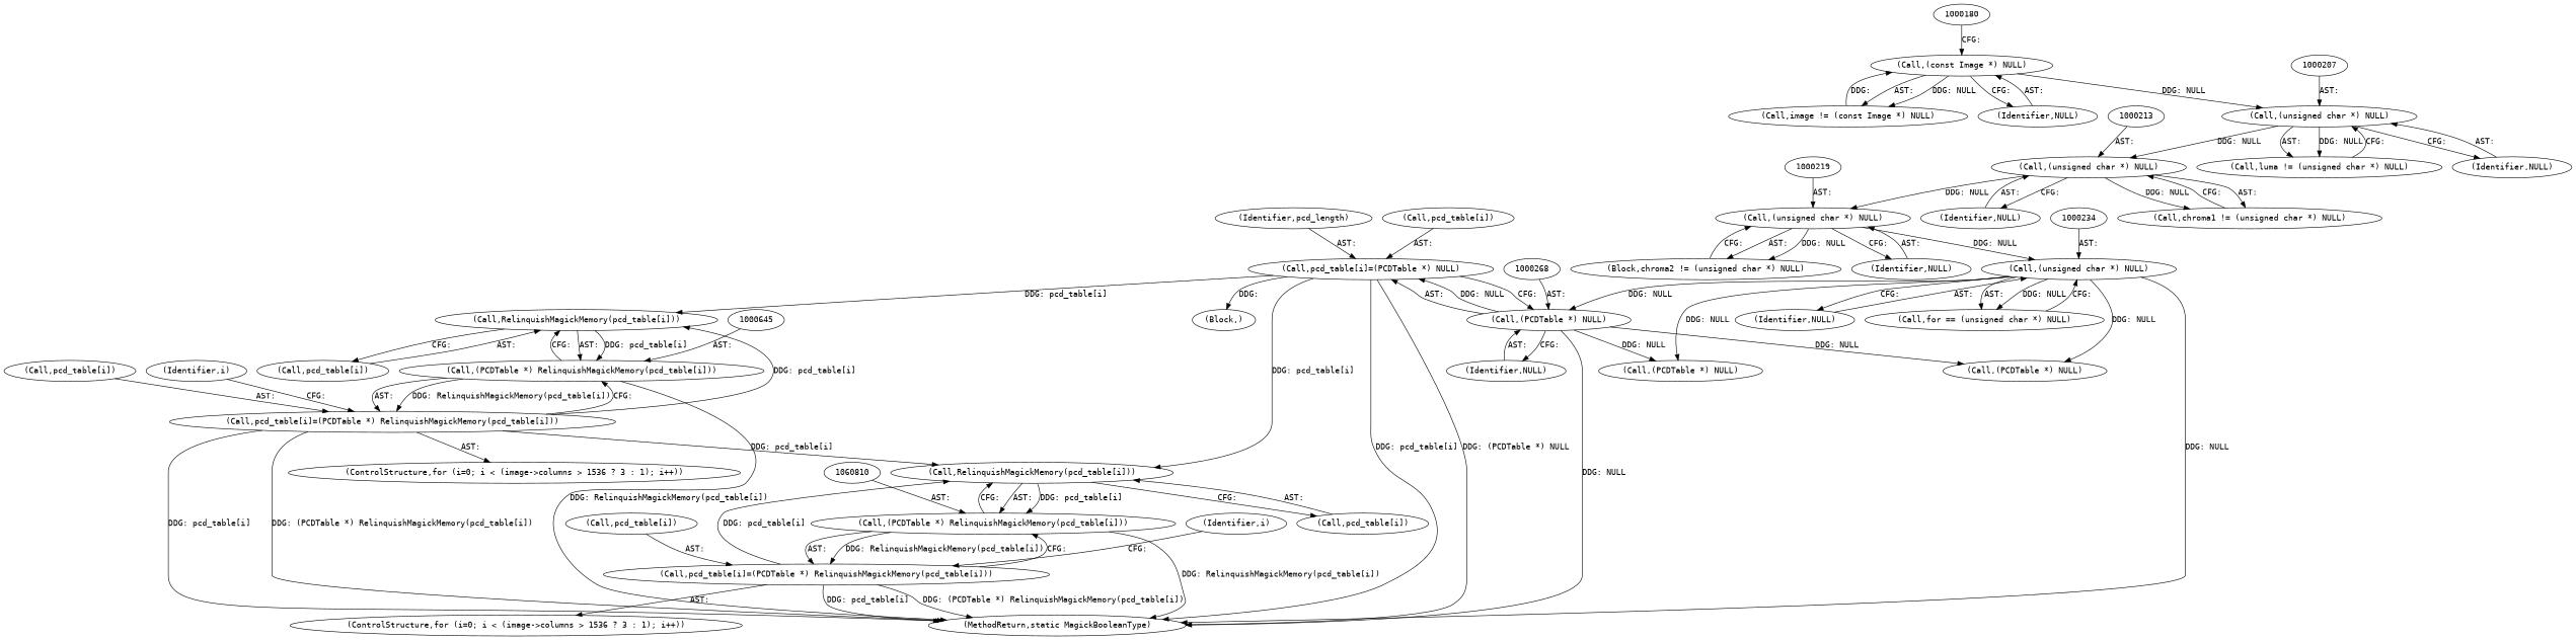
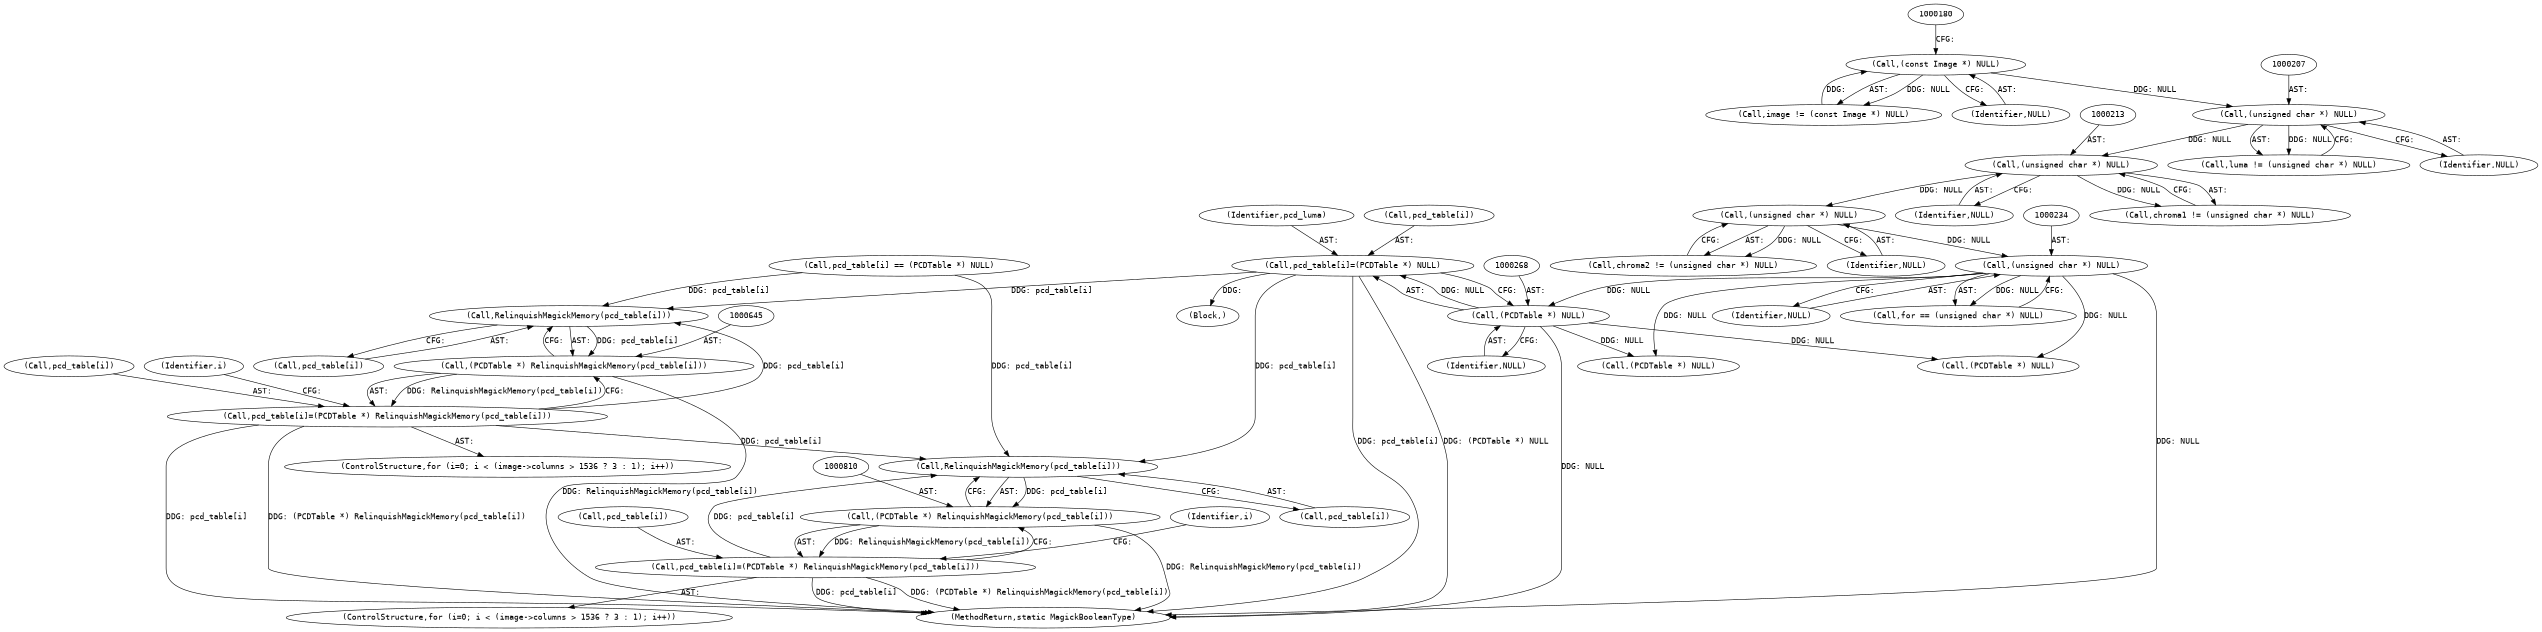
  digraph {
    fontname="DejaVu Sans Mono"
    node [fontname="DejaVu Sans Mono"]
    edge [fontname="DejaVu Sans Mono"]
    n1 [label="(Call,pcd_table[i]=(PCDTable *) NULL)"]
    n2 [label="(Call,(PCDTable *) NULL)"]
    n3 [label="(Call,RelinquishMagickMemory(pcd_table[i]))"]
    n4 [label="(Call,RelinquishMagickMemory(pcd_table[i]))"]
    n5 [label="(MethodReturn,static MagickBooleanType)"]
    n6 [label="(Block,)"]
    n7 [label="(Call,(PCDTable *) NULL)"]
    n8 [label="(Call,(PCDTable *) NULL)"]
    n9 [label="(Identifier,NULL)"]
    n10 [label="(Call,(PCDTable *) RelinquishMagickMemory(pcd_table[i]))"]
    n11 [label="(Call,pcd_table[i])"]
    n12 [label="(Call,(PCDTable *) RelinquishMagickMemory(pcd_table[i]))"]
    n13 [label="(Call,pcd_table[i])"]
    n14 [label="(Call,(unsigned char *) NULL)"]
    n15 [label="(Identifier,NULL)"]
    n16 [label="(Call,for == (unsigned char *) NULL)"]
    n17 [label="(Call,(unsigned char *) NULL)"]
-   n18 [label="(Block,chroma2 != (unsigned char *) NULL)"]
+   n18 [label="(Call,chroma2 != (unsigned char *) NULL)"]
    n19 [label="(Identifier,NULL)"]
    n20 [label="(Call,(unsigned char *) NULL)"]
    n21 [label="(Identifier,NULL)"]
    n22 [label="(Call,chroma1 != (unsigned char *) NULL)"]
    n23 [label="(Call,(unsigned char *) NULL)"]
    n24 [label="(Call,luma != (unsigned char *) NULL)"]
    n25 [label="(Identifier,NULL)"]
    n26 [label="(Call,(const Image *) NULL)"]
    n27 [label="(Call,image != (const Image *) NULL)"]
    n28 [label="(Identifier,NULL)"]
    n29 [label="(Call,pcd_table[i]=(PCDTable *) RelinquishMagickMemory(pcd_table[i]))"]
    n30 [label="(ControlStructure,for (i=0; i < (image->columns > 1536 ? 3 : 1); i++))"]
    n31 [label="(Call,pcd_table[i]=(PCDTable *) RelinquishMagickMemory(pcd_table[i]))"]
    n32 [label="(ControlStructure,for (i=0; i < (image->columns > 1536 ? 3 : 1); i++))"]
    n33 [label="(Call,pcd_table[i])"]
-   n34 [label="(Identifier,pcd_length)"]
+   n34 [label="(Identifier,pcd_luma)"]
+   n35 [label="(Call,pcd_table[i] == (PCDTable *) NULL)"]
    n36 [label="(Call,pcd_table[i])"]
    n37 [label="(Identifier,i)"]
    n38 [label="(Call,pcd_table[i])"]
    n39 [label="(Identifier,i)"]
    1000268
    1000234
-   1000219
    1000213
    1000207
    1000180
    1000645
-   1000810 [label=1060810]
+   1000810
    n1 -> n2 [label="CFG: "]
    n1 -> n3 [label="DDG: pcd_table[i]"]
    n1 -> n4 [label="DDG: pcd_table[i]"]
    n1 -> n5 [label="DDG: (PCDTable *) NULL"]
    n1 -> n5 [label="DDG: pcd_table[i]"]
    n1 -> n6 [label="DDG: "]
    n2 -> n1 [label="AST: "]
    n2 -> n1 [label="DDG: NULL"]
    n2 -> n5 [label="DDG: NULL"]
    n2 -> n7 [label="DDG: NULL"]
    n2 -> n8 [label="DDG: NULL"]
    n2 -> n9 [label="CFG: "]
    n3 -> n10 [label="AST: "]
    n3 -> n10 [label="DDG: pcd_table[i]"]
    n3 -> n11 [label="CFG: "]
    n4 -> n12 [label="AST: "]
    n4 -> n12 [label="DDG: pcd_table[i]"]
    n4 -> n13 [label="CFG: "]
    n9 -> n2 [label="AST: "]
    n10 -> n3 [label="CFG: "]
    n10 -> n5 [label="DDG: RelinquishMagickMemory(pcd_table[i])"]
    n10 -> n29 [label="AST: "]
    n10 -> n29 [label="DDG: RelinquishMagickMemory(pcd_table[i])"]
    n11 -> n3 [label="AST: "]
    n12 -> n4 [label="CFG: "]
    n12 -> n5 [label="DDG: RelinquishMagickMemory(pcd_table[i])"]
    n12 -> n31 [label="AST: "]
    n12 -> n31 [label="DDG: RelinquishMagickMemory(pcd_table[i])"]
    n13 -> n4 [label="AST: "]
    n14 -> n2 [label="DDG: NULL"]
    n14 -> n5 [label="DDG: NULL"]
    n14 -> n7 [label="DDG: NULL"]
    n14 -> n8 [label="DDG: NULL"]
    n14 -> n15 [label="CFG: "]
    n14 -> n16 [label="AST: "]
    n14 -> n16 [label="DDG: NULL"]
    n15 -> n14 [label="AST: "]
    n16 -> n14 [label="CFG: "]
    n17 -> n14 [label="DDG: NULL"]
    n17 -> n18 [label="AST: "]
    n17 -> n18 [label="DDG: NULL"]
    n17 -> n19 [label="CFG: "]
    n18 -> n17 [label="CFG: "]
    n19 -> n17 [label="AST: "]
    n20 -> n17 [label="DDG: NULL"]
    n20 -> n21 [label="CFG: "]
    n20 -> n22 [label="AST: "]
    n20 -> n22 [label="DDG: NULL"]
    n21 -> n20 [label="AST: "]
    n22 -> n20 [label="CFG: "]
    n23 -> n20 [label="DDG: NULL"]
    n23 -> n24 [label="AST: "]
    n23 -> n24 [label="DDG: NULL"]
    n23 -> n25 [label="CFG: "]
    n24 -> n23 [label="CFG: "]
    n25 -> n23 [label="AST: "]
    n26 -> n23 [label="DDG: NULL"]
    n26 -> n27 [label="AST: "]
    n26 -> n27 [label="DDG: NULL"]
    n26 -> n28 [label="CFG: "]
    n27 -> n26 [label="DDG: "]
    n28 -> n26 [label="AST: "]
    n29 -> n3 [label="DDG: pcd_table[i]"]
    n29 -> n4 [label="DDG: pcd_table[i]"]
    n29 -> n5 [label="DDG: pcd_table[i]"]
    n29 -> n5 [label="DDG: (PCDTable *) RelinquishMagickMemory(pcd_table[i])"]
    n29 -> n10 [label="CFG: "]
    n29 -> n30 [label="AST: "]
    n31 -> n4 [label="DDG: pcd_table[i]"]
    n31 -> n5 [label="DDG: pcd_table[i]"]
    n31 -> n5 [label="DDG: (PCDTable *) RelinquishMagickMemory(pcd_table[i])"]
    n31 -> n12 [label="CFG: "]
    n31 -> n32 [label="AST: "]
    n33 -> n29 [label="AST: "]
    n34 -> n1 [label="AST: "]
+   n35 -> n3 [label="DDG: pcd_table[i]"]
+   n35 -> n4 [label="DDG: pcd_table[i]"]
    n36 -> n31 [label="AST: "]
    n37 -> n29 [label="CFG: "]
    n38 -> n1 [label="AST: "]
    n39 -> n31 [label="CFG: "]
    1000268 -> n2 [label="AST: "]
    1000234 -> n14 [label="AST: "]
-   1000219 -> n17 [label="AST: "]
    1000213 -> n20 [label="AST: "]
    1000207 -> n23 [label="AST: "]
    1000180 -> n26 [label="CFG: "]
    1000645 -> n10 [label="AST: "]
    1000810 -> n12 [label="AST: "]
  }
